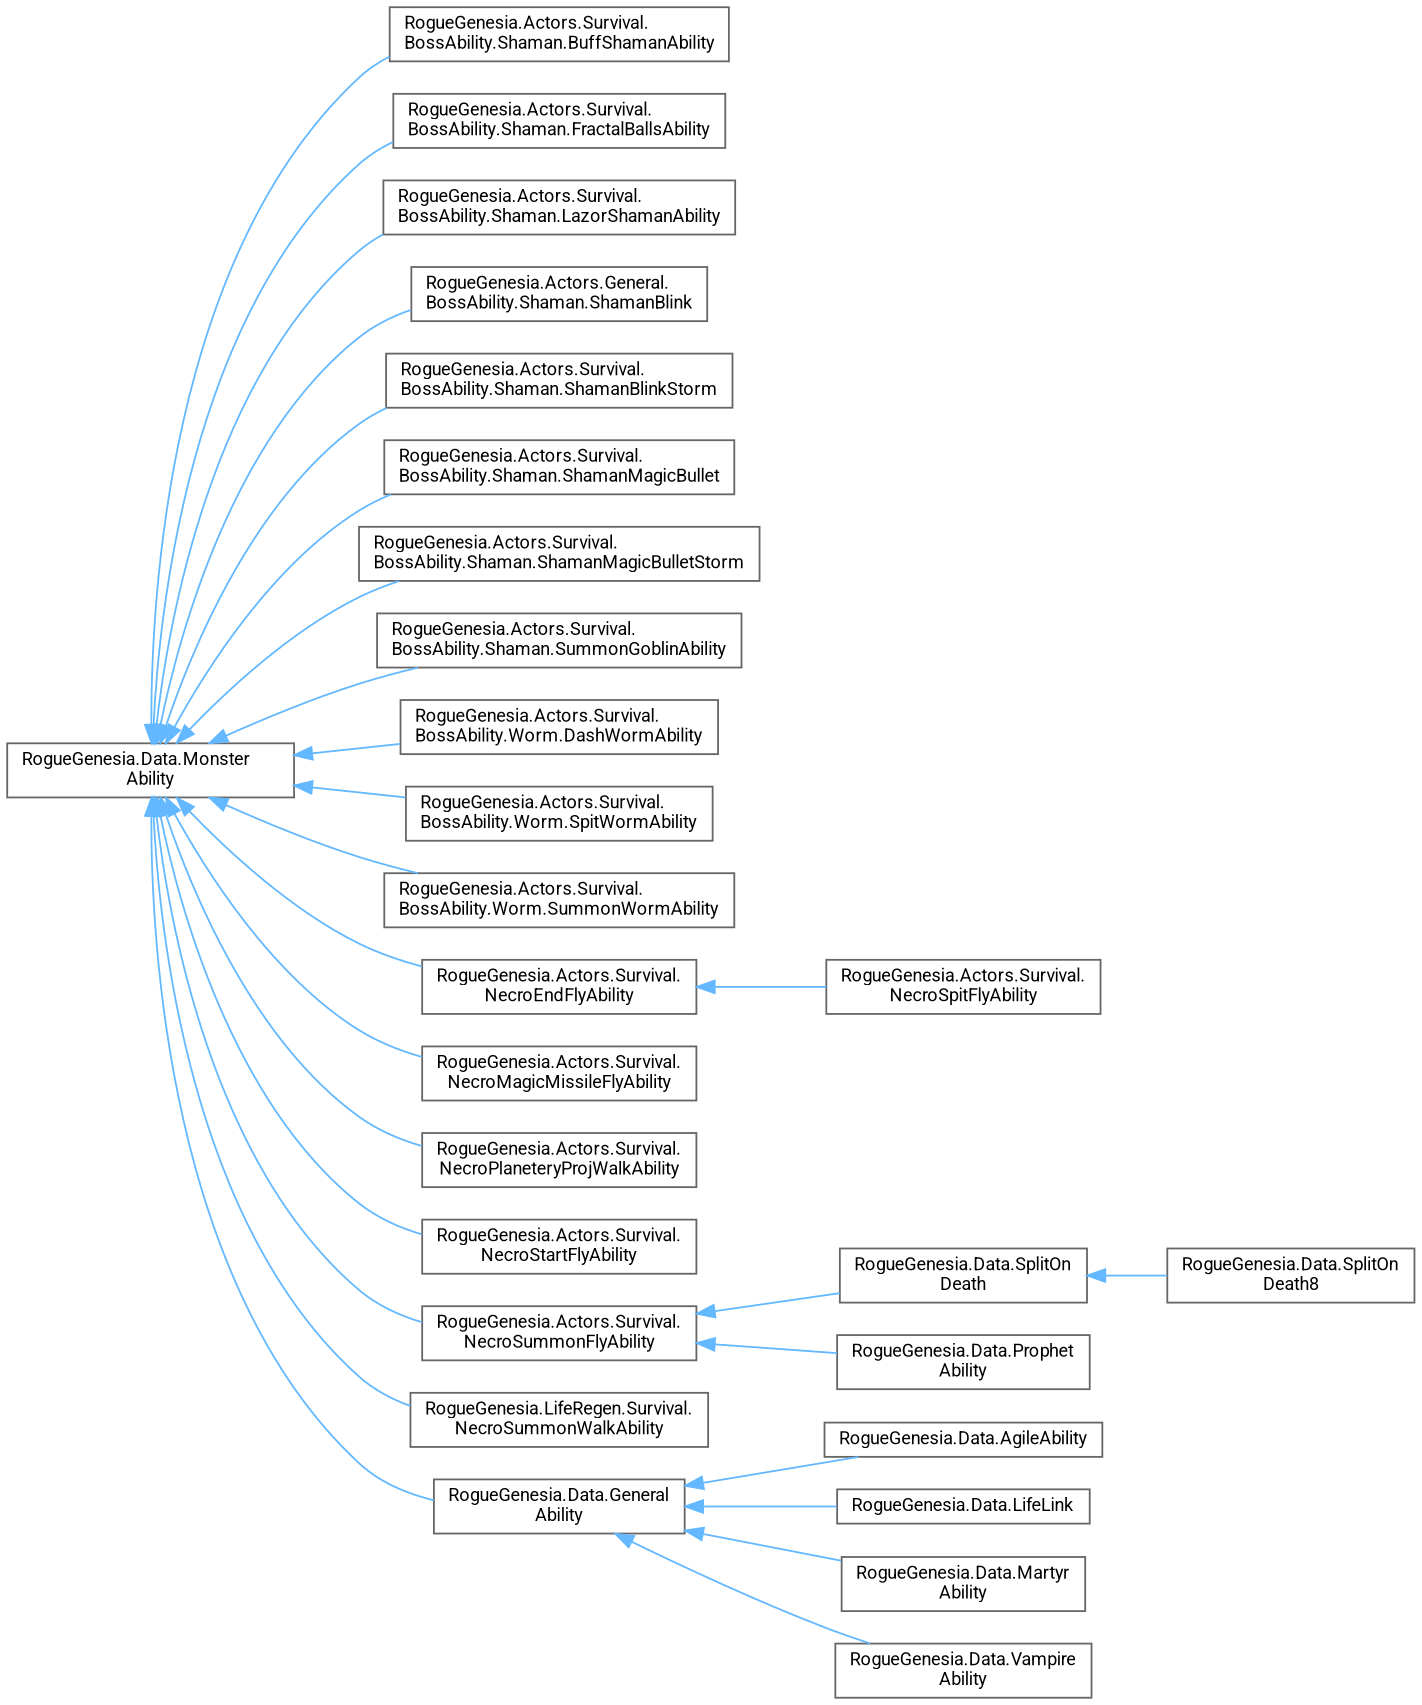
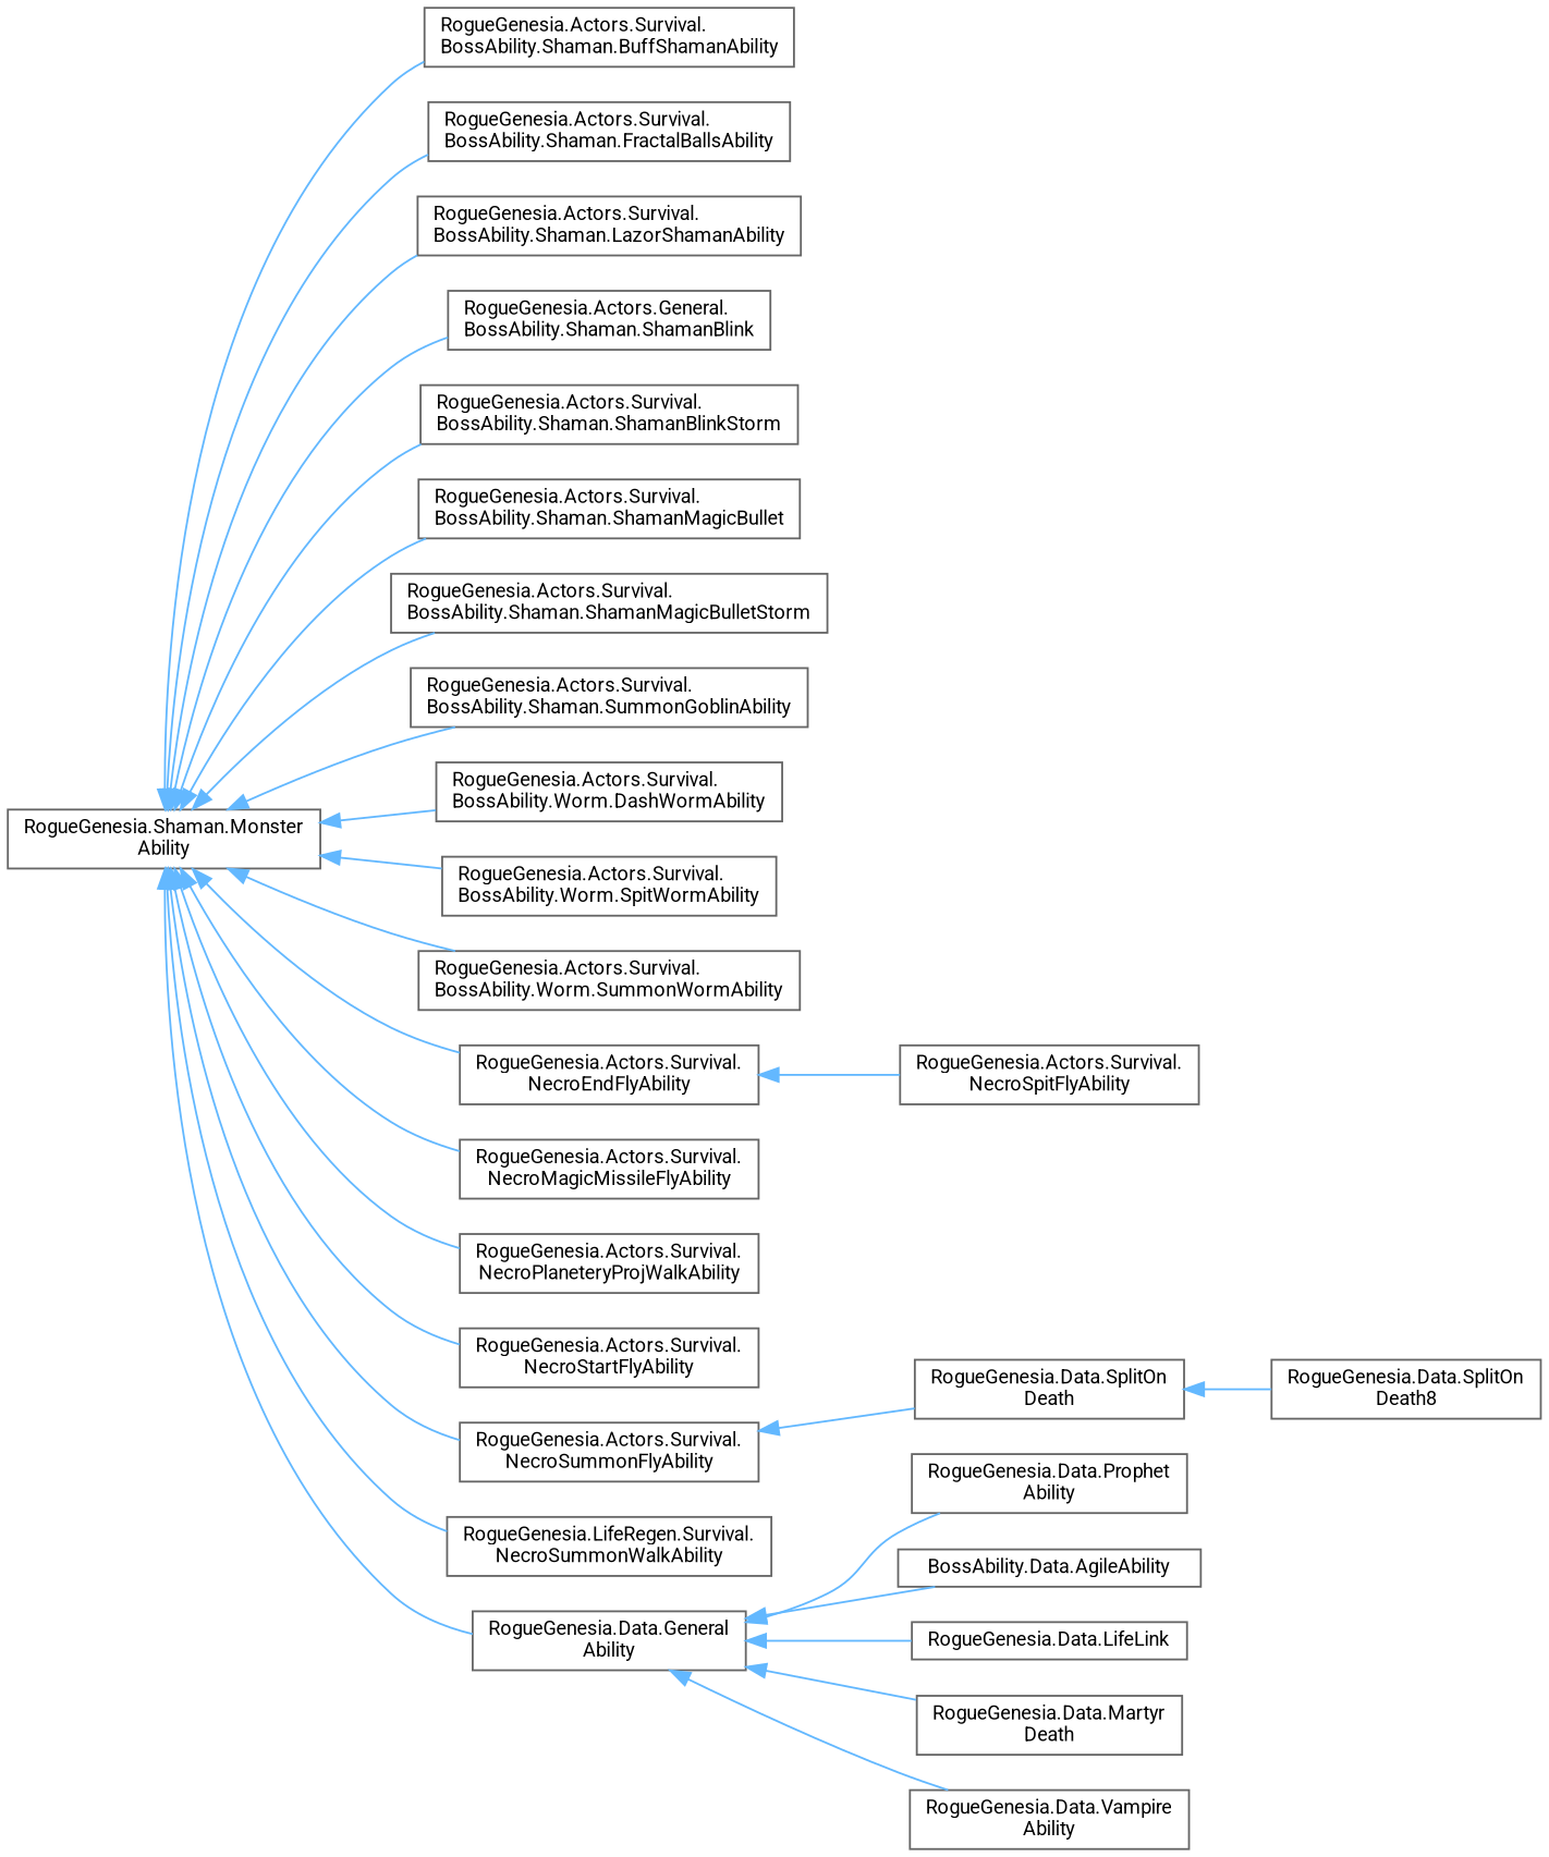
  digraph {
    fontname=Roboto
    rankdir=LR
    node [color=grey40 fillcolor=white fontname=Roboto fontsize=10 shape=box style=filled]
    edge [color=steelblue1 dir=back fontname=Roboto fontsize=10 labelfontname=Helvetica labelfontsize=10 style=solid]
-   n1 [height=0.2 label="RogueGenesia.Data.Monster\lAbility" width=0.4]
+   n1 [height=0.2 label="RogueGenesia.Shaman.Monster\lAbility" width=0.4]
    n2 [height=0.2 label="RogueGenesia.Actors.Survival.\lBossAbility.Shaman.BuffShamanAbility" width=0.4]
    n3 [height=0.2 label="RogueGenesia.Actors.Survival.\lBossAbility.Shaman.FractalBallsAbility" width=0.4]
    n4 [height=0.2 label="RogueGenesia.Actors.Survival.\lBossAbility.Shaman.LazorShamanAbility" width=0.4]
    n5 [height=0.2 label="RogueGenesia.Actors.General.\lBossAbility.Shaman.ShamanBlink" width=0.4]
    n6 [height=0.2 label="RogueGenesia.Actors.Survival.\lBossAbility.Shaman.ShamanBlinkStorm" width=0.4]
    n7 [height=0.2 label="RogueGenesia.Actors.Survival.\lBossAbility.Shaman.ShamanMagicBullet" width=0.4]
    n8 [height=0.2 label="RogueGenesia.Actors.Survival.\lBossAbility.Shaman.ShamanMagicBulletStorm" width=0.4]
    n9 [height=0.2 label="RogueGenesia.Actors.Survival.\lBossAbility.Shaman.SummonGoblinAbility" width=0.4]
    n10 [height=0.2 label="RogueGenesia.Actors.Survival.\lBossAbility.Worm.DashWormAbility" width=0.4]
    n11 [height=0.2 label="RogueGenesia.Actors.Survival.\lBossAbility.Worm.SpitWormAbility" width=0.4]
    n12 [height=0.2 label="RogueGenesia.Actors.Survival.\lBossAbility.Worm.SummonWormAbility" width=0.4]
    n13 [height=0.2 label="RogueGenesia.Actors.Survival.\lNecroEndFlyAbility" width=0.4]
    n14 [height=0.2 label="RogueGenesia.Actors.Survival.\lNecroMagicMissileFlyAbility" width=0.4]
    n15 [height=0.2 label="RogueGenesia.Actors.Survival.\lNecroPlaneteryProjWalkAbility" width=0.4]
    n16 [height=0.2 label="RogueGenesia.Actors.Survival.\lNecroStartFlyAbility" width=0.4]
    n17 [height=0.2 label="RogueGenesia.Actors.Survival.\lNecroSummonFlyAbility" width=0.4]
    n18 [height=0.2 label="RogueGenesia.LifeRegen.Survival.\lNecroSummonWalkAbility" width=0.4]
    n19 [height=0.2 label="RogueGenesia.Data.General\lAbility" width=0.4]
    n20 [height=0.2 label="RogueGenesia.Actors.Survival.\lNecroSpitFlyAbility" width=0.4]
    n21 [height=0.2 label="RogueGenesia.Data.SplitOn\lDeath" width=0.4]
-   n22 [height=0.2 label="RogueGenesia.Data.AgileAbility" width=0.4]
+   n22 [height=0.2 label="BossAbility.Data.AgileAbility" width=0.4]
    n23 [height=0.2 label="RogueGenesia.Data.LifeLink" width=0.4]
-   n24 [height=0.2 label="RogueGenesia.Data.Martyr\lAbility" width=0.4]
+   n24 [height=0.2 label="RogueGenesia.Data.Martyr\lDeath" width=0.4]
    n25 [height=0.2 label="RogueGenesia.Data.Prophet\lAbility" width=0.4]
    n26 [height=0.2 label="RogueGenesia.Data.Vampire\lAbility" width=0.4]
    n27 [height=0.2 label="RogueGenesia.Data.SplitOn\lDeath8" width=0.4]
    n1 -> n2
    n1 -> n3
    n1 -> n4
    n1 -> n5
    n1 -> n6
    n1 -> n7
    n1 -> n8
    n1 -> n9
    n1 -> n10
    n1 -> n11
    n1 -> n12
    n1 -> n13
    n1 -> n14
    n1 -> n15
    n1 -> n16
    n1 -> n17
    n1 -> n18
    n1 -> n19
    n13 -> n20
    n17 -> n21
    n19 -> n22
    n19 -> n23
    n19 -> n24
-   n17 -> n25
+   n19 -> n25
    n19 -> n26
    n21 -> n27
  }
